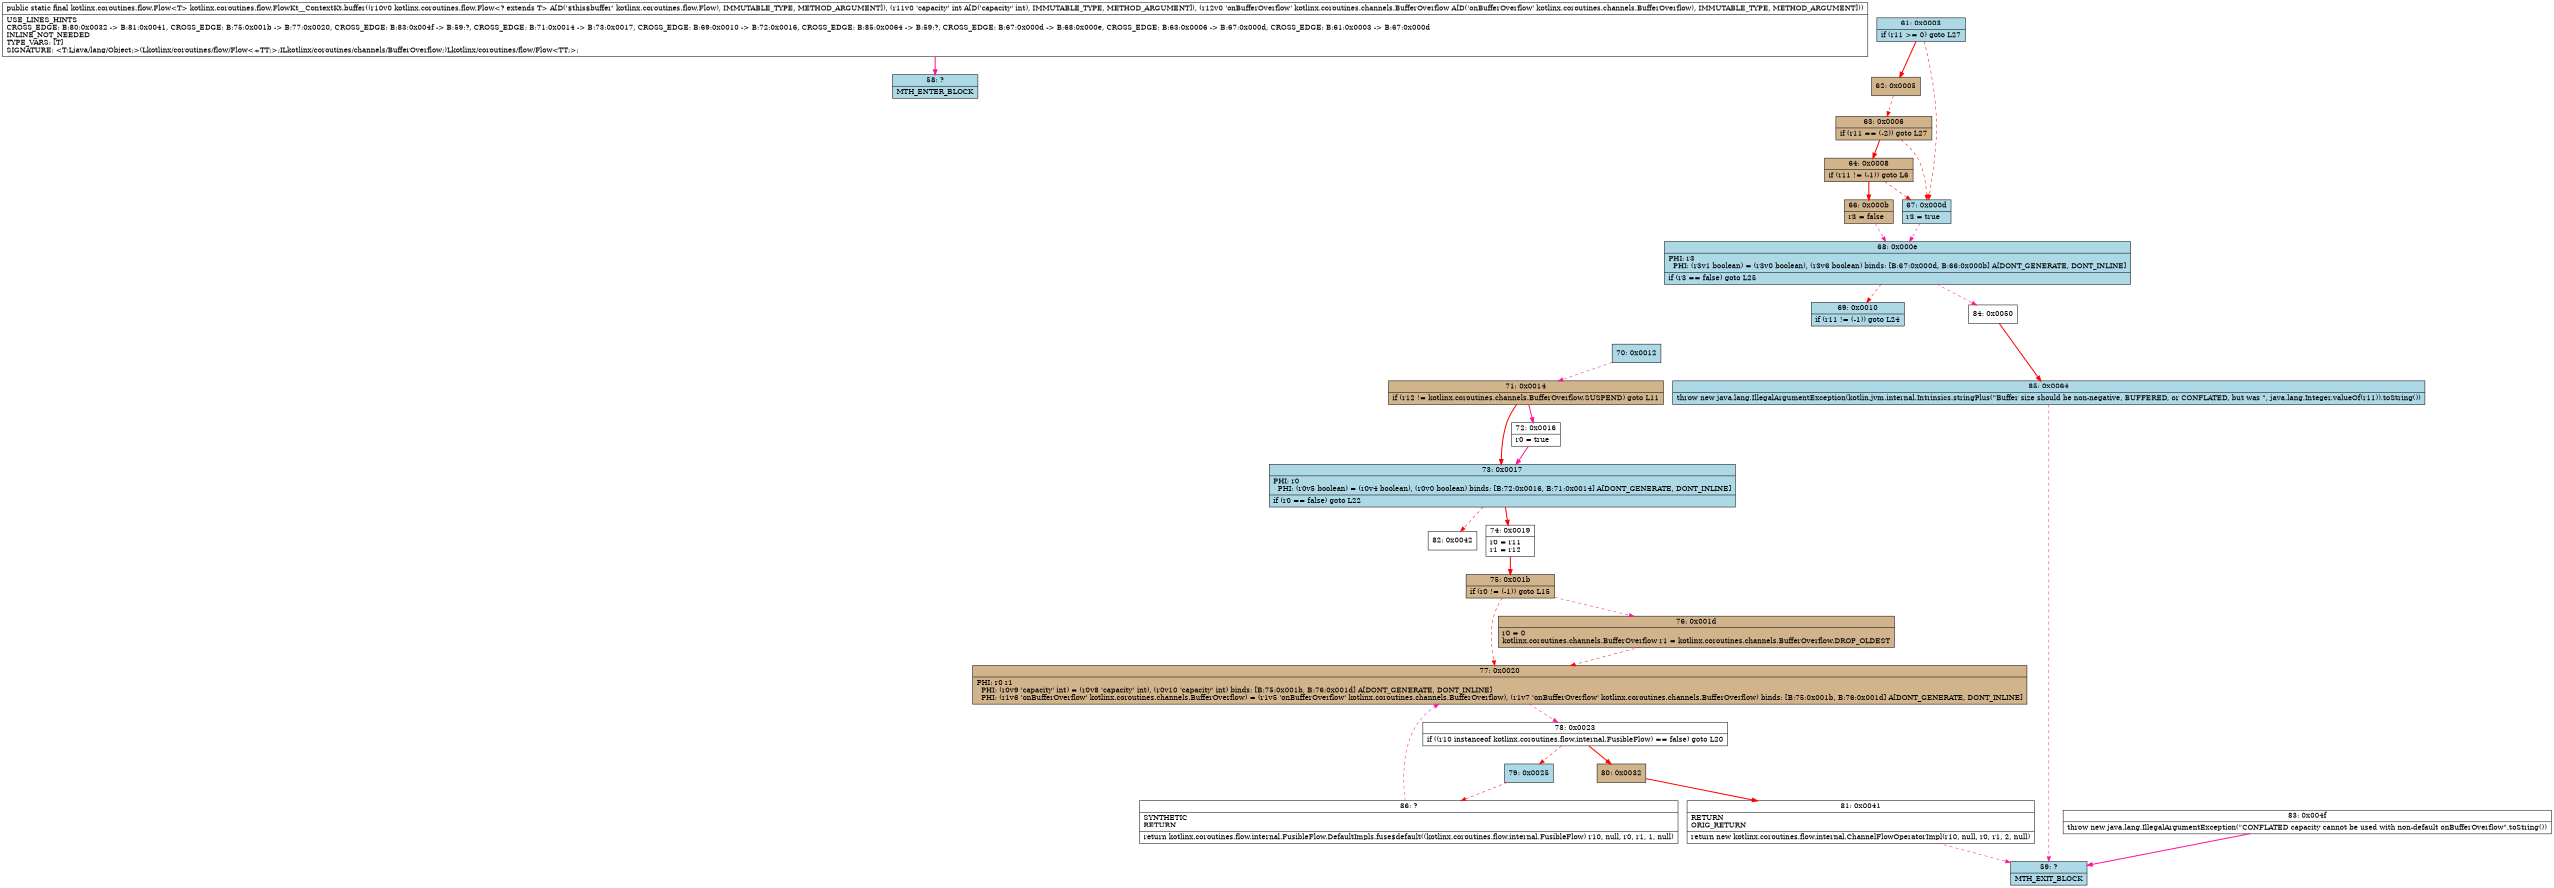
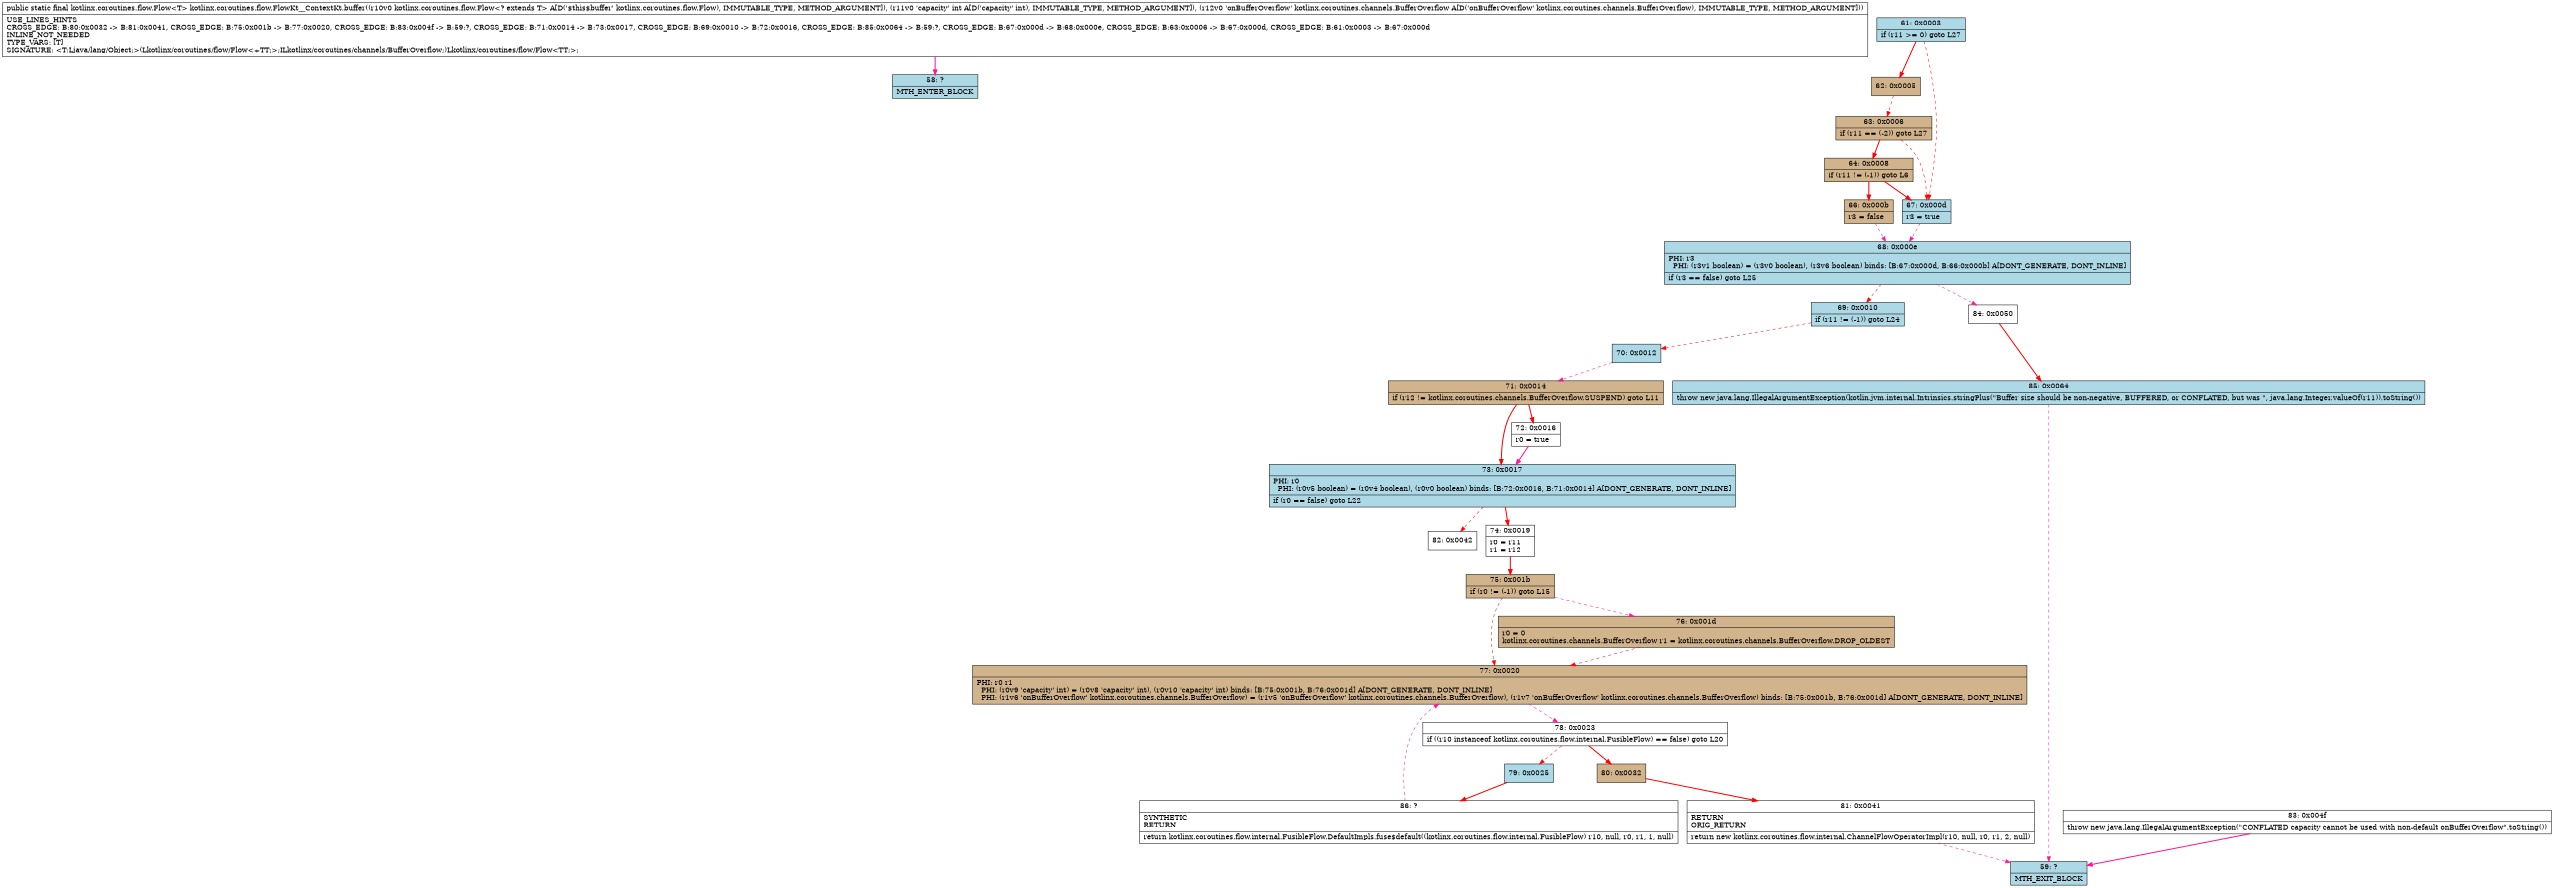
  digraph {
    node [fillcolor=lightblue shape=record style=filled]
    edge [color=red style=dashed]
    n1 [label="{58\:\ ?|MTH_ENTER_BLOCK\l}"]
    n2 [label="{61\:\ 0x0003|if (r11 \>= 0) goto L27\l}"]
    n3 [fillcolor=tan label="{62\:\ 0x0005}"]
    n4 [label="{67\:\ 0x000d|r3 = true\l}"]
    n5 [fillcolor=tan label="{63\:\ 0x0006|if (r11 == (\-2)) goto L27\l}"]
    n6 [label="{68\:\ 0x000e|PHI: r3 \l  PHI: (r3v1 boolean) = (r3v0 boolean), (r3v6 boolean) binds: [B:67:0x000d, B:66:0x000b] A[DONT_GENERATE, DONT_INLINE]\l|if (r3 == false) goto L25\l}"]
    n7 [fillcolor=tan label="{64\:\ 0x0008|if (r11 != (\-1)) goto L6\l}"]
    n8 [fillcolor=tan label="{66\:\ 0x000b|r3 = false\l}"]
    n9 [label="{69\:\ 0x0010|if (r11 != (\-1)) goto L24\l}"]
    n10 [fillcolor=white label="{84\:\ 0x0050}"]
    n11 [label="{70\:\ 0x0012}"]
    n12 [label="{85\:\ 0x0064|throw new java.lang.IllegalArgumentException(kotlin.jvm.internal.Intrinsics.stringPlus(\"Buffer size should be non\-negative, BUFFERED, or CONFLATED, but was \", java.lang.Integer.valueOf(r11)).toString())\l}"]
    n13 [fillcolor=tan label="{71\:\ 0x0014|if (r12 != kotlinx.coroutines.channels.BufferOverflow.SUSPEND) goto L11\l}"]
    n14 [fillcolor=white label="{72\:\ 0x0016|r0 = true\l}"]
    n15 [label="{73\:\ 0x0017|PHI: r0 \l  PHI: (r0v5 boolean) = (r0v4 boolean), (r0v0 boolean) binds: [B:72:0x0016, B:71:0x0014] A[DONT_GENERATE, DONT_INLINE]\l|if (r0 == false) goto L22\l}"]
    n16 [fillcolor=white label="{74\:\ 0x0019|r0 = r11\lr1 = r12\l}"]
    n17 [fillcolor=white label="{82\:\ 0x0042}"]
    n18 [fillcolor=tan label="{75\:\ 0x001b|if (r0 != (\-1)) goto L15\l}"]
    n19 [fillcolor=tan label="{76\:\ 0x001d|r0 = 0\lkotlinx.coroutines.channels.BufferOverflow r1 = kotlinx.coroutines.channels.BufferOverflow.DROP_OLDEST\l}"]
    n20 [fillcolor=tan label="{77\:\ 0x0020|PHI: r0 r1 \l  PHI: (r0v9 'capacity' int) = (r0v8 'capacity' int), (r0v10 'capacity' int) binds: [B:75:0x001b, B:76:0x001d] A[DONT_GENERATE, DONT_INLINE]\l  PHI: (r1v6 'onBufferOverflow' kotlinx.coroutines.channels.BufferOverflow) = (r1v5 'onBufferOverflow' kotlinx.coroutines.channels.BufferOverflow), (r1v7 'onBufferOverflow' kotlinx.coroutines.channels.BufferOverflow) binds: [B:75:0x001b, B:76:0x001d] A[DONT_GENERATE, DONT_INLINE]\l}"]
    n21 [fillcolor=white label="{78\:\ 0x0023|if ((r10 instanceof kotlinx.coroutines.flow.internal.FusibleFlow) == false) goto L20\l}"]
    n22 [label="{79\:\ 0x0025}"]
    n23 [fillcolor=tan label="{80\:\ 0x0032}"]
    n24 [fillcolor=white label="{86\:\ ?|SYNTHETIC\lRETURN\l|return kotlinx.coroutines.flow.internal.FusibleFlow.DefaultImpls.fuse$default((kotlinx.coroutines.flow.internal.FusibleFlow) r10, null, r0, r1, 1, null)\l}"]
    n25 [fillcolor=white label="{81\:\ 0x0041|RETURN\lORIG_RETURN\l|return new kotlinx.coroutines.flow.internal.ChannelFlowOperatorImpl(r10, null, r0, r1, 2, null)\l}"]
    n26 [label="{59\:\ ?|MTH_EXIT_BLOCK\l}"]
    n27 [fillcolor=white label="{83\:\ 0x004f|throw new java.lang.IllegalArgumentException(\"CONFLATED capacity cannot be used with non\-default onBufferOverflow\".toString())\l}"]
    n28 [fillcolor=white label="{public static final kotlinx.coroutines.flow.Flow\<T\> kotlinx.coroutines.flow.FlowKt__ContextKt.buffer((r10v0 kotlinx.coroutines.flow.Flow\<? extends T\> A[D('$this$buffer' kotlinx.coroutines.flow.Flow), IMMUTABLE_TYPE, METHOD_ARGUMENT]), (r11v0 'capacity' int A[D('capacity' int), IMMUTABLE_TYPE, METHOD_ARGUMENT]), (r12v0 'onBufferOverflow' kotlinx.coroutines.channels.BufferOverflow A[D('onBufferOverflow' kotlinx.coroutines.channels.BufferOverflow), IMMUTABLE_TYPE, METHOD_ARGUMENT]))  | USE_LINES_HINTS\lCROSS_EDGE: B:80:0x0032 \-\> B:81:0x0041, CROSS_EDGE: B:75:0x001b \-\> B:77:0x0020, CROSS_EDGE: B:83:0x004f \-\> B:59:?, CROSS_EDGE: B:71:0x0014 \-\> B:73:0x0017, CROSS_EDGE: B:69:0x0010 \-\> B:72:0x0016, CROSS_EDGE: B:85:0x0064 \-\> B:59:?, CROSS_EDGE: B:67:0x000d \-\> B:68:0x000e, CROSS_EDGE: B:63:0x0006 \-\> B:67:0x000d, CROSS_EDGE: B:61:0x0003 \-\> B:67:0x000d\lINLINE_NOT_NEEDED\lTYPE_VARS: [T]\lSIGNATURE: \<T:Ljava\/lang\/Object;\>(Lkotlinx\/coroutines\/flow\/Flow\<+TT;\>;ILkotlinx\/coroutines\/channels\/BufferOverflow;)Lkotlinx\/coroutines\/flow\/Flow\<TT;\>;\l}"]
    n2 -> n3 [style=bold]
    n2 -> n4
    n3 -> n5
    n4 -> n6 [color=deeppink]
    n5 -> n4
    n5 -> n7 [style=bold]
    n6 -> n9
    n6 -> n10 [color=deeppink]
-   n7 -> n4
+   n7 -> n4 [style=bold]
    n7 -> n8 [style=bold]
    n8 -> n6 [color=deeppink]
+   n9 -> n11
    n10 -> n12 [style=bold]
    n11 -> n13 [color=deeppink]
    n12 -> n26 [color=deeppink]
-   n13 -> n14 [color=deeppink style=bold]
+   n13 -> n14 [style=bold]
    n13 -> n15 [style=bold]
    n14 -> n15 [color=deeppink style=bold]
    n15 -> n16 [style=bold]
    n15 -> n17
    n16 -> n18 [style=bold]
    n18 -> n19 [color=deeppink]
    n18 -> n20
    n19 -> n20
    n20 -> n21 [color=deeppink]
    n21 -> n22
    n21 -> n23 [style=bold]
-   n22 -> n24
+   n22 -> n24 [style=bold]
    n23 -> n25 [style=bold]
    n24 -> n20 [color=deeppink]
    n25 -> n26 [color=deeppink]
    n27 -> n26 [color=deeppink style=bold]
    n28 -> n1 [color=deeppink style=bold]
  }
